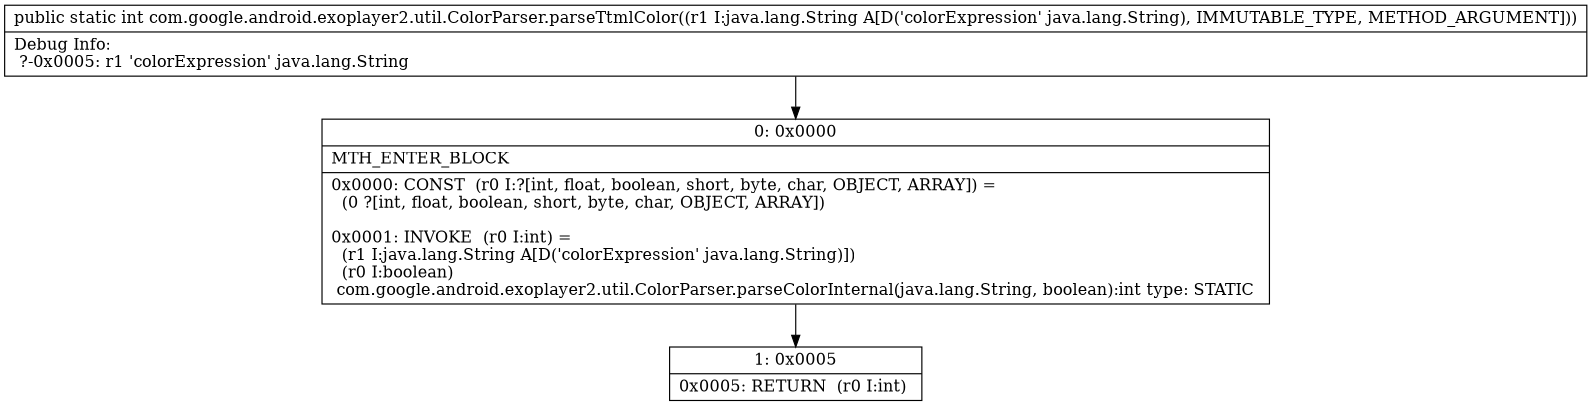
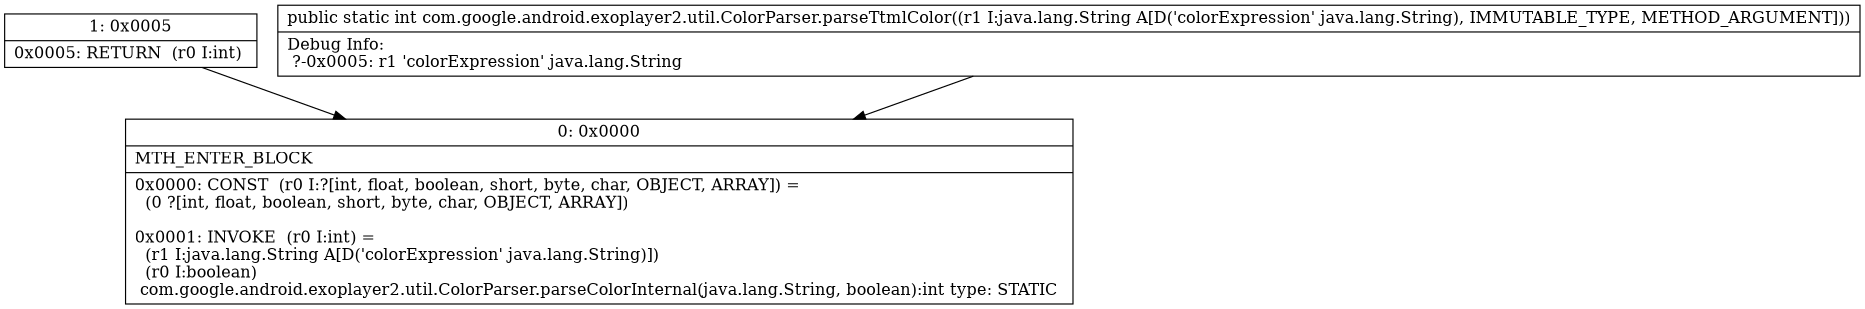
  digraph {
    node [shape=record]
    n1 [label="{0\:\ 0x0000|MTH_ENTER_BLOCK\l|0x0000: CONST  (r0 I:?[int, float, boolean, short, byte, char, OBJECT, ARRAY]) = \l  (0 ?[int, float, boolean, short, byte, char, OBJECT, ARRAY])\l \l0x0001: INVOKE  (r0 I:int) = \l  (r1 I:java.lang.String A[D('colorExpression' java.lang.String)])\l  (r0 I:boolean)\l com.google.android.exoplayer2.util.ColorParser.parseColorInternal(java.lang.String, boolean):int type: STATIC \l}"]
    n2 [label="{1\:\ 0x0005|0x0005: RETURN  (r0 I:int) \l}"]
    n3 [label="{public static int com.google.android.exoplayer2.util.ColorParser.parseTtmlColor((r1 I:java.lang.String A[D('colorExpression' java.lang.String), IMMUTABLE_TYPE, METHOD_ARGUMENT]))  | Debug Info:\l  ?\-0x0005: r1 'colorExpression' java.lang.String\l}"]
-   n1 -> n2
+   n2 -> n1
    n3 -> n1
  }
